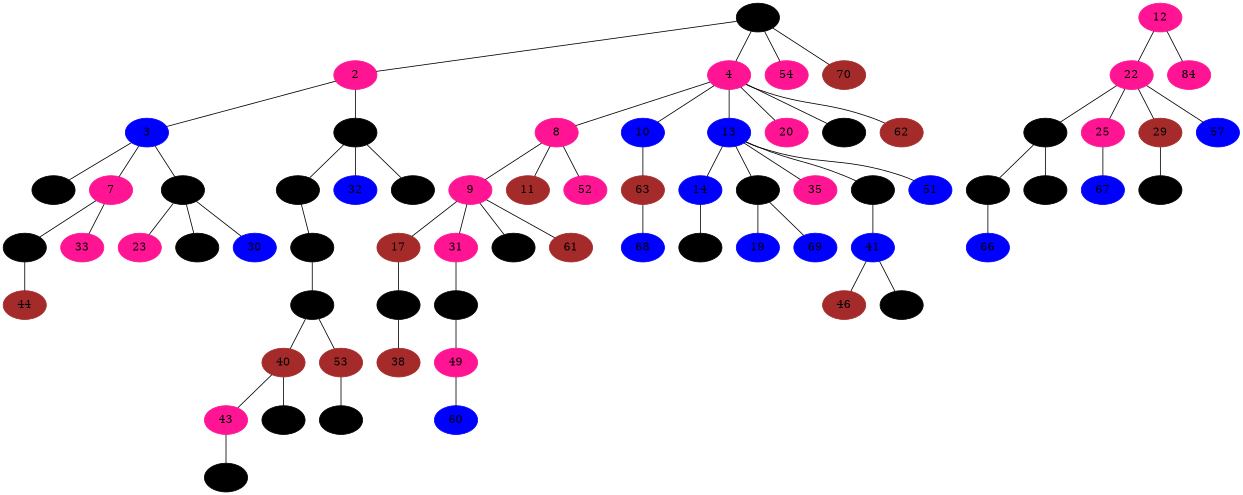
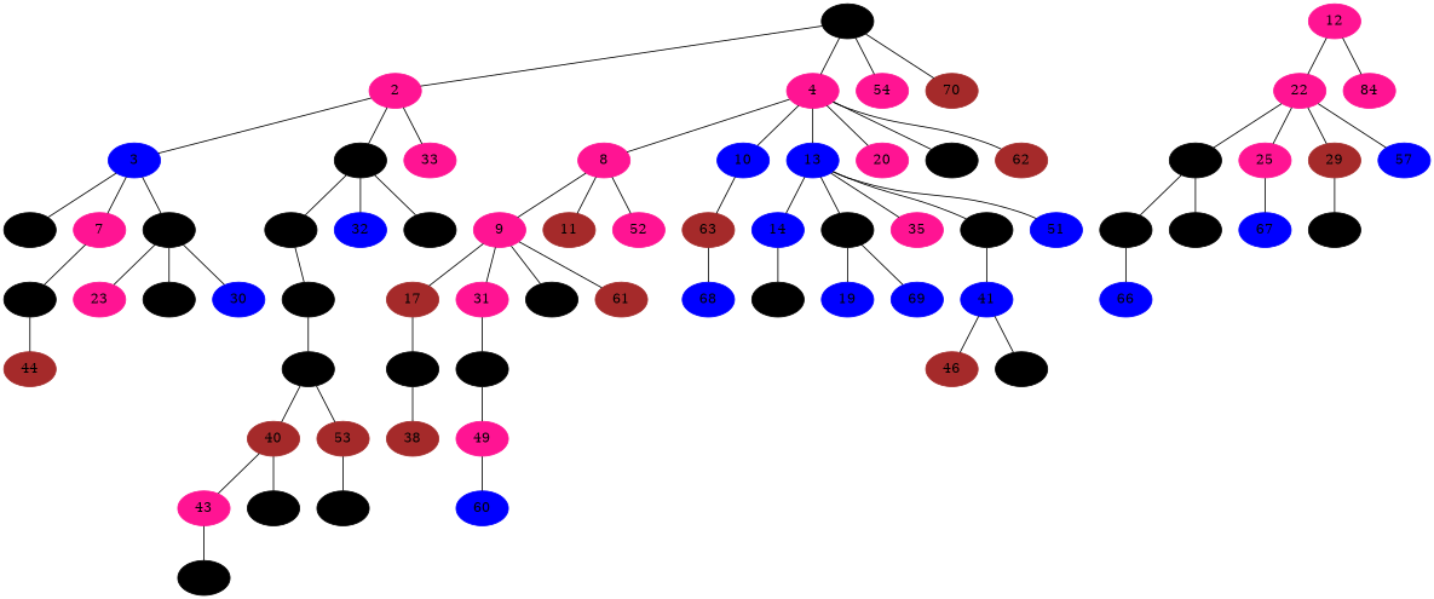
  graph {
    node [color=black style=filled]
    2 [color=deeppink]
    1
    4 [color=deeppink]
    54 [color=deeppink]
    70 [color=brown]
    3 [color=blue]
    5
    8 [color=deeppink]
    10 [color=blue]
    13 [color=blue]
    20 [color=deeppink]
    45
    62 [color=brown]
    6
    7 [color=deeppink]
    18
    21
    32 [color=blue]
    55
    15
    33 [color=deeppink]
    23 [color=deeppink]
    28
    30 [color=blue]
    9 [color=deeppink]
    11 [color=brown]
    52 [color=deeppink]
    63 [color=brown]
    14 [color=blue]
    16
    35 [color=deeppink]
    37
    51 [color=blue]
    27
    44 [color=brown]
    17 [color=brown]
    31 [color=deeppink]
    59
    61 [color=brown]
    12 [color=deeppink]
    22 [color=deeppink]
    n42 [color=deeppink label=84]
    36
    42
    68 [color=blue]
    24
    25 [color=deeppink]
    29 [color=brown]
    57 [color=blue]
    47
    19 [color=blue]
    69 [color=blue]
    41 [color=blue]
    38 [color=brown]
    39
    26
    56
    67 [color=blue]
    58
    66 [color=blue]
    40 [color=brown]
    53 [color=brown]
    49 [color=deeppink]
    46 [color=brown]
    50
    43 [color=deeppink]
    48
    65
    64
    60 [color=blue]
    2 -- 3
    2 -- 5
    1 -- 2
    1 -- 4
    1 -- 54
    1 -- 70
    4 -- 8
    4 -- 10
    4 -- 13
    4 -- 20
    4 -- 45
    4 -- 62
    3 -- 6
    3 -- 7
    3 -- 18
    5 -- 21
    5 -- 32
    5 -- 55
    8 -- 9
    8 -- 11
    8 -- 52
    10 -- 63
    13 -- 14
    13 -- 16
    13 -- 35
    13 -- 37
    13 -- 51
    7 -- 15
-   7 -- 33
+   2 -- 33
    18 -- 23
    18 -- 28
    18 -- 30
    21 -- 27
    15 -- 44
    9 -- 17
    9 -- 31
    9 -- 59
    9 -- 61
    63 -- 68
    14 -- 47
    16 -- 19
    16 -- 69
    37 -- 41
    27 -- 39
    17 -- 36
    31 -- 42
    12 -- 22
    12 -- n42
    22 -- 24
    22 -- 25
    22 -- 29
    22 -- 57
    36 -- 38
    42 -- 49
    24 -- 26
    24 -- 56
    25 -- 67
    29 -- 58
    41 -- 46
    41 -- 50
    39 -- 40
    39 -- 53
    26 -- 66
    40 -- 43
    40 -- 48
    53 -- 65
    49 -- 60
    43 -- 64
  }
